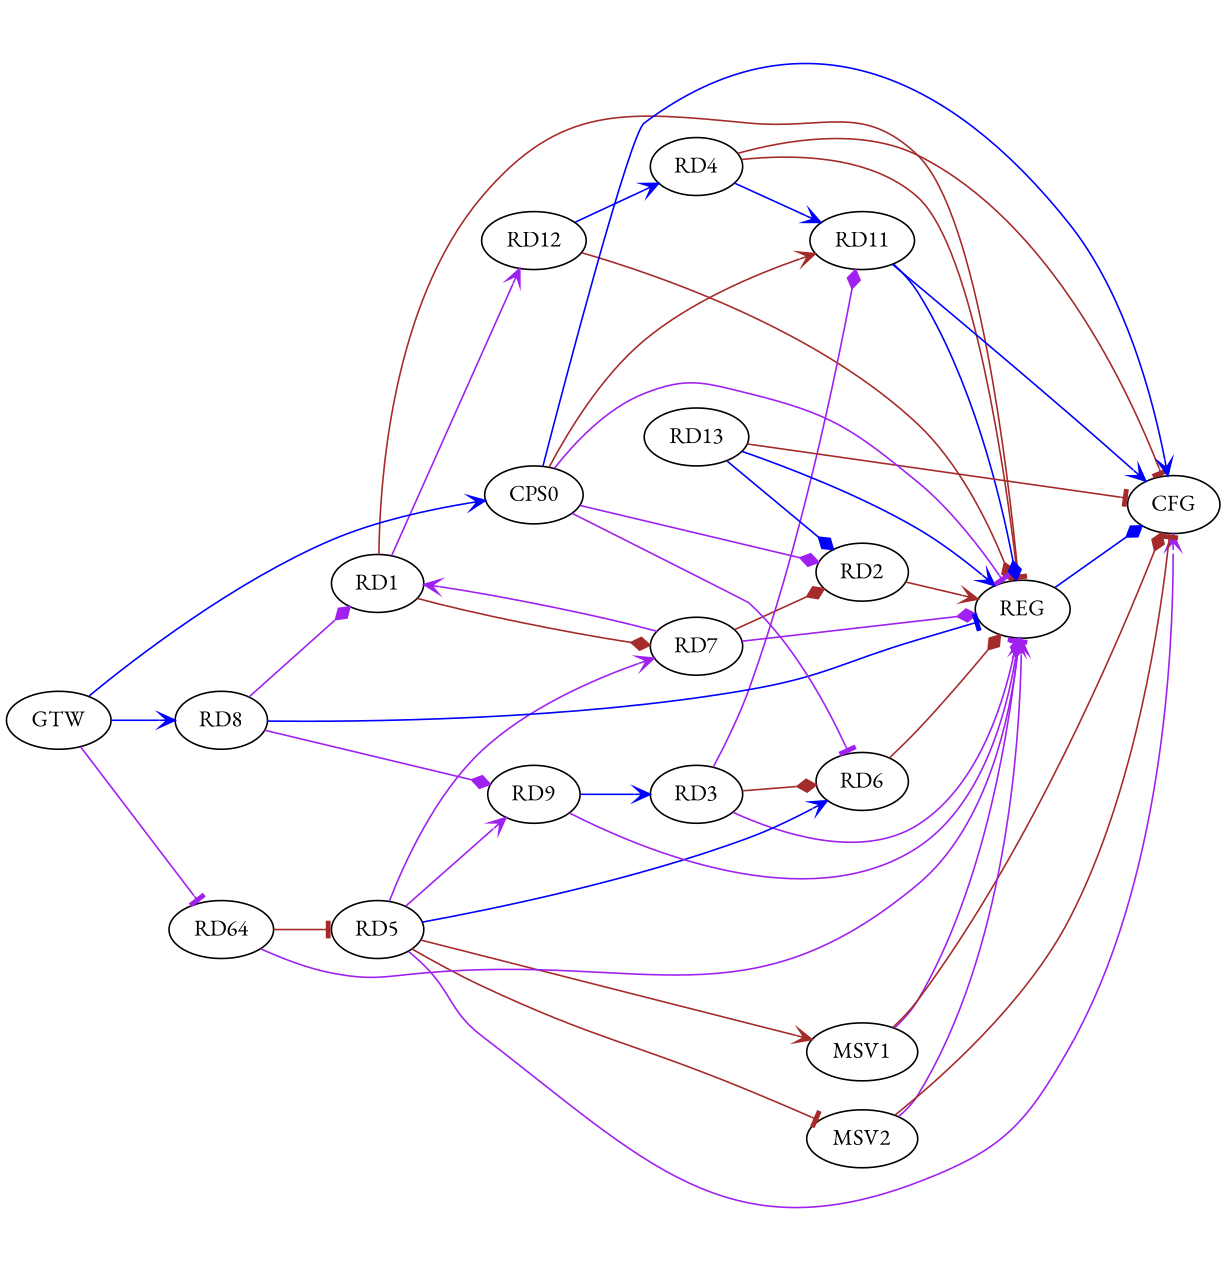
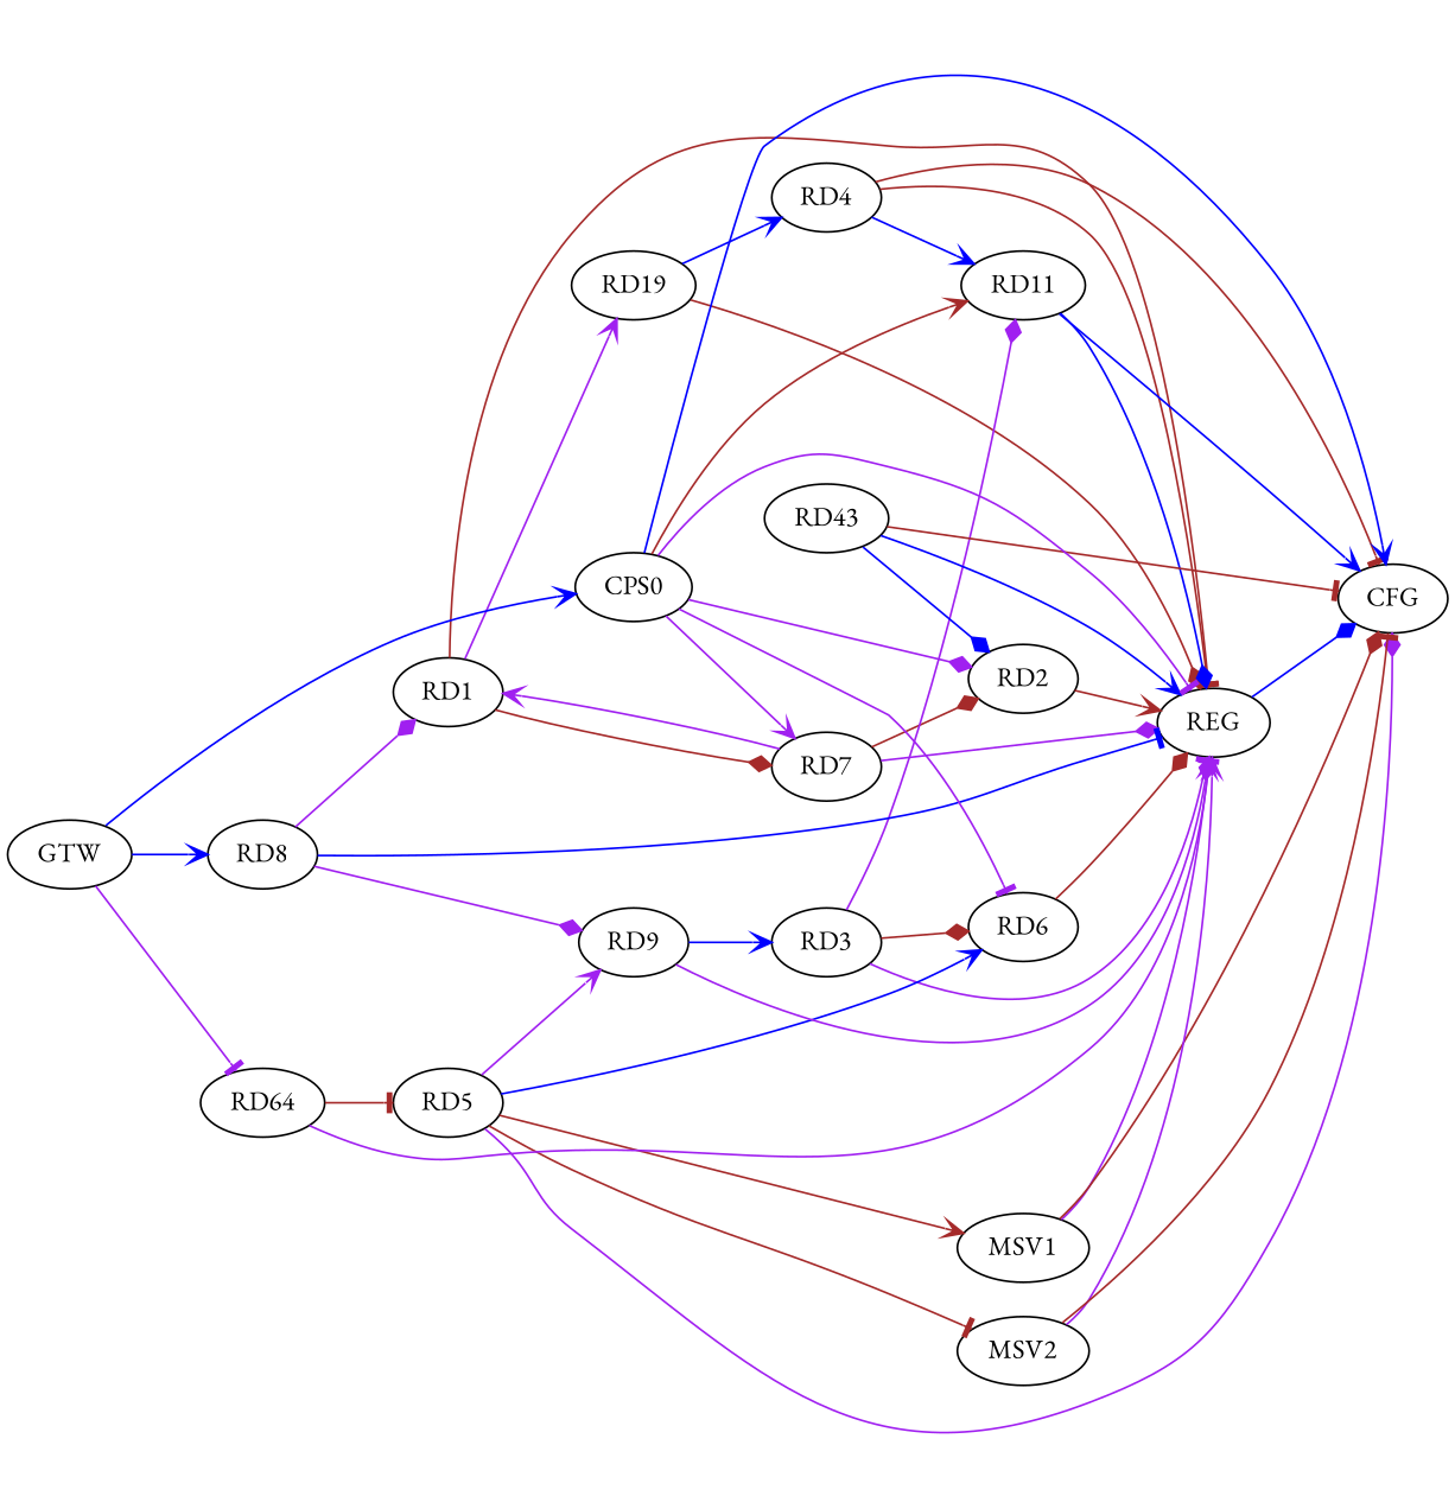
  strict digraph {
    fontname="EB Garamond"
    rankdir=LR
    node [fontname="EB Garamond"]
    edge [arrowhead=vee color=purple fontname="EB Garamond"]
    n1 [label=RD1]
    n2 [label=RD7]
-   n3 [label=RD12]
+   n3 [label=RD19]
    n4 [label=REG]
    n5 [label=RD2]
    n6 [label=RD4]
    n7 [label=CFG]
    n8 [label=RD3]
    n9 [label=RD6]
    n10 [label=RD11]
    n11 [label=RD5]
    n12 [label=RD9]
    n13 [label=MSV1]
    n14 [label=MSV2]
    n15 [label=RD8]
-   n16 [label=RD13]
+   n16 [label=RD43]
    n17 [label=RD64]
    n18 [label=CPS0]
    n19 [label=GTW]
    n1 -> n2 [arrowhead=diamond color=brown]
    n1 -> n3
    n1 -> n4 [arrowhead=tee color=brown]
    n2 -> n1
    n2 -> n4 [arrowhead=diamond]
    n2 -> n5 [arrowhead=diamond color=brown]
    n3 -> n4 [arrowhead=diamond color=brown]
    n3 -> n6 [color=blue]
    n4 -> n7 [arrowhead=diamond color=blue]
    n5 -> n4 [color=brown]
    n6 -> n4 [arrowhead=tee color=brown]
    n6 -> n7 [arrowhead=tee color=brown]
    n6 -> n10 [color=blue]
    n8 -> n4 [arrowhead=tee]
    n8 -> n9 [arrowhead=diamond color=brown]
    n8 -> n10 [arrowhead=diamond]
    n9 -> n4 [arrowhead=diamond color=brown]
    n10 -> n4 [arrowhead=diamond color=blue]
    n10 -> n7 [color=blue]
-   n11 -> n2
-   n11 -> n7
+   n18 -> n2
+   n11 -> n7 [arrowhead=diamond]
    n11 -> n9 [color=blue]
    n11 -> n12
    n11 -> n13 [color=brown]
    n11 -> n14 [arrowhead=tee color=brown]
    n12 -> n4 [arrowhead=diamond]
    n12 -> n8 [color=blue]
    n13 -> n4 [arrowhead=tee]
    n13 -> n7 [arrowhead=diamond color=brown]
    n14 -> n4
    n14 -> n7 [arrowhead=tee color=brown]
    n15 -> n1 [arrowhead=diamond]
    n15 -> n4 [arrowhead=tee color=blue]
    n15 -> n12 [arrowhead=diamond]
    n16 -> n4 [color=blue]
    n16 -> n5 [arrowhead=diamond color=blue]
    n16 -> n7 [arrowhead=tee color=brown]
    n17 -> n4
    n17 -> n11 [arrowhead=tee color=brown]
    n18 -> n4 [arrowhead=tee]
    n18 -> n5 [arrowhead=diamond]
    n18 -> n7 [color=blue]
    n18 -> n9 [arrowhead=tee]
    n18 -> n10 [color=brown]
    n19 -> n15 [color=blue]
    n19 -> n17 [arrowhead=tee]
    n19 -> n18 [color=blue]
  }
